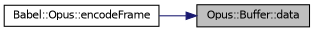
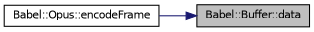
  digraph {
    rankdir=RL
    node [color=black fontname=Helvetica fontsize=10 shape=record style=filled]
-   n1 [fillcolor=grey75 fontcolor=black height=0.2 label="Opus::Buffer::data" width=0.4]
+   n1 [fillcolor=grey75 fontcolor=black height=0.2 label="Babel::Buffer::data" width=0.4]
    n2 [fillcolor=white height=0.2 label="Babel::Opus::encodeFrame" width=0.4]
    n1 -> n2 [color=midnightblue dir=back fontname=Helvetica fontsize=10 labelfontname=Helvetica labelfontsize=10 style=solid]
  }
